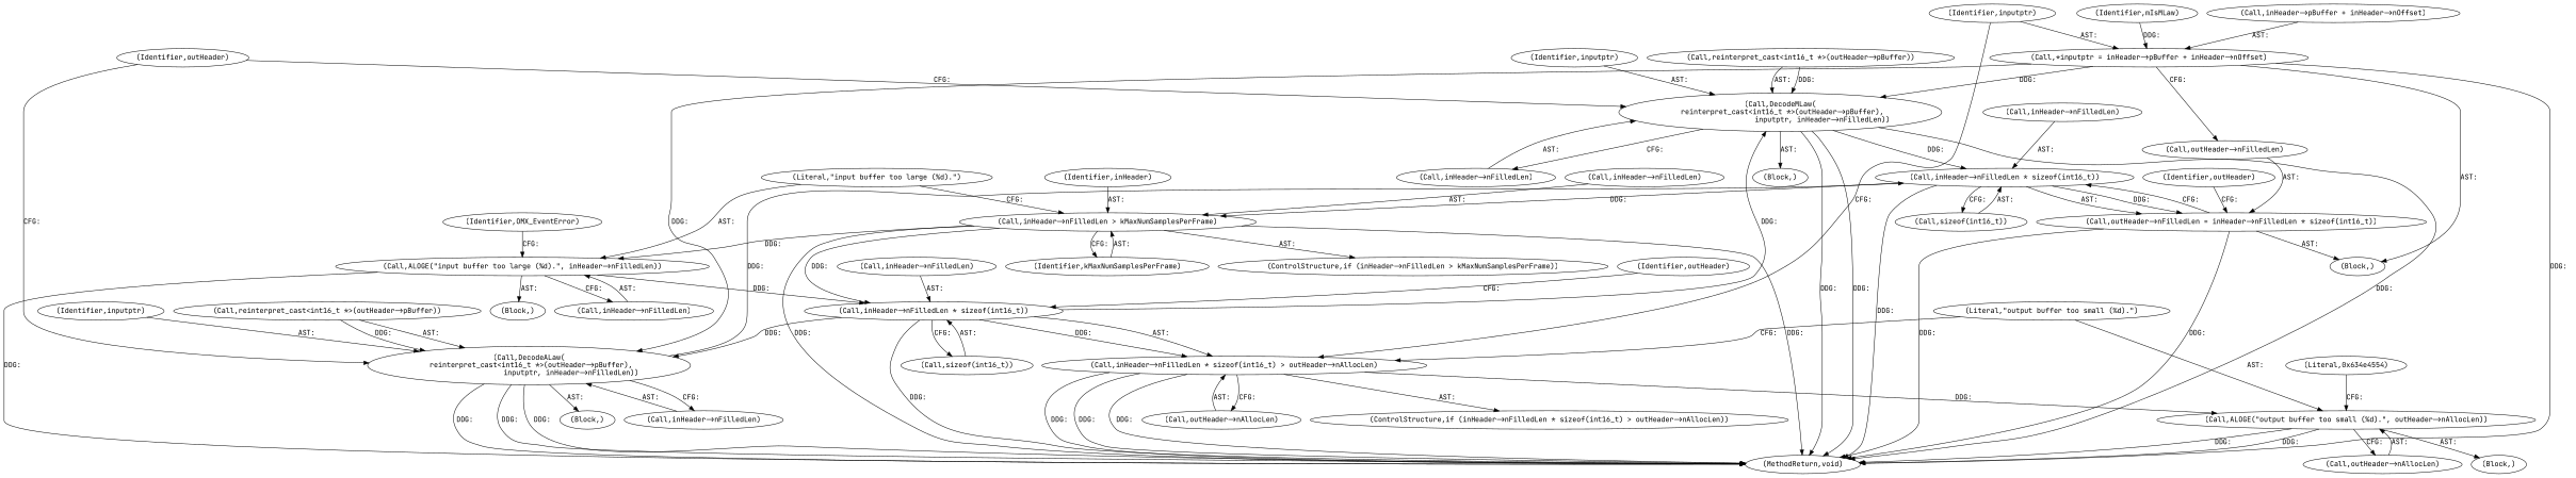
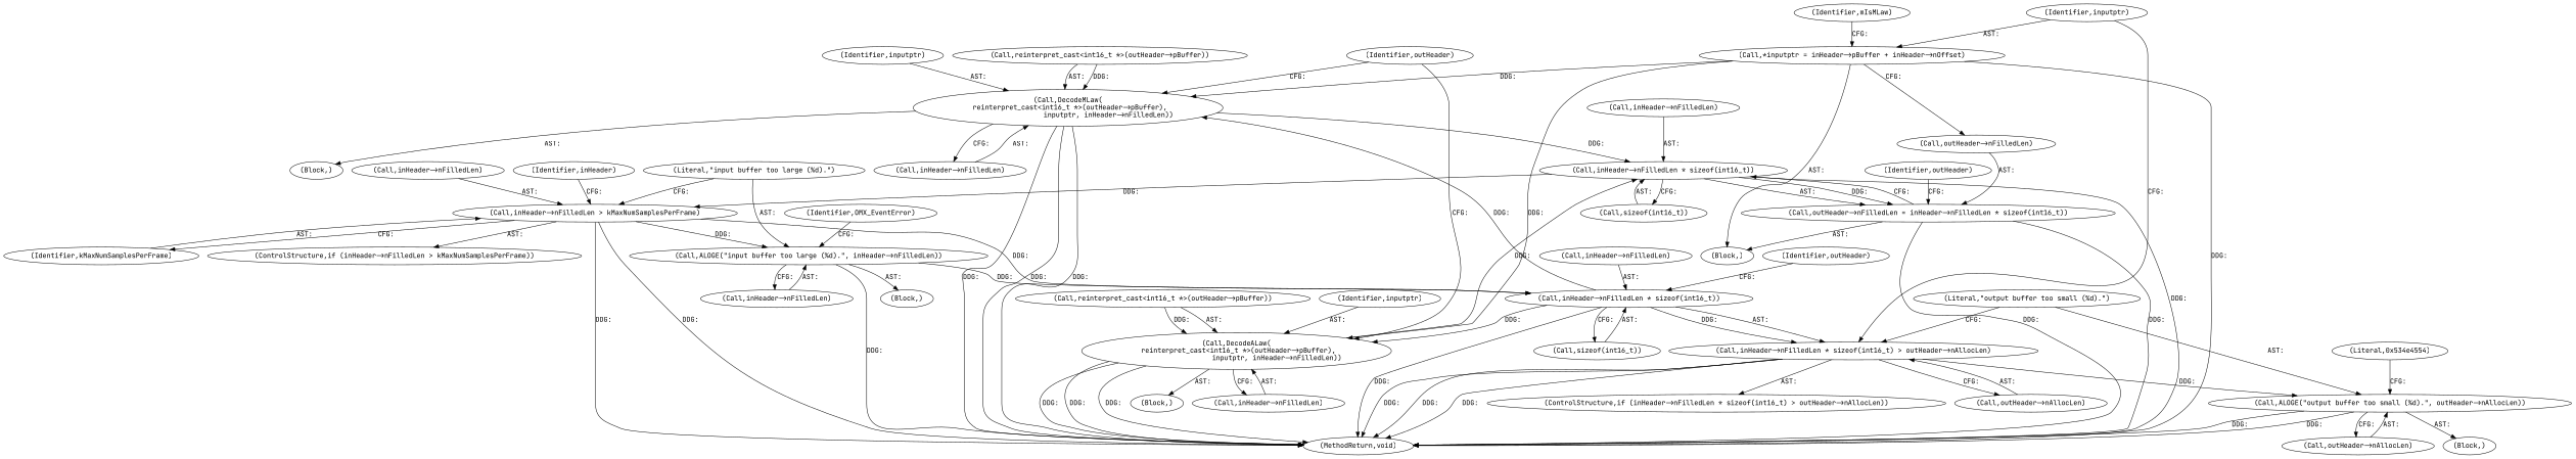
  digraph {
    fontname="JetBrains Mono"
    node [fontname="JetBrains Mono"]
    edge [fontname="JetBrains Mono"]
    n1 [label="(Call,*inputptr = inHeader->pBuffer + inHeader->nOffset)"]
    n2 [label="(Call,DecodeMLaw(\n reinterpret_cast<int16_t *>(outHeader->pBuffer),\n                    inputptr, inHeader->nFilledLen))"]
    n3 [label="(Call,DecodeALaw(\n reinterpret_cast<int16_t *>(outHeader->pBuffer),\n                    inputptr, inHeader->nFilledLen))"]
    n4 [label="(Block,)"]
    n5 [label="(MethodReturn,void)"]
    n6 [label="(Call,outHeader->nFilledLen)"]
    n7 [label="(Call,inHeader->nFilledLen * sizeof(int16_t))"]
    n8 [label="(Call,inHeader->nFilledLen)"]
    n9 [label="(Block,)"]
    n10 [label="(Block,)"]
    n11 [label="(Call,inHeader->nFilledLen)"]
-   n12 [label="(Call,inHeader->pBuffer + inHeader->nOffset)"]
    n13 [label="(Call,inHeader->nFilledLen > kMaxNumSamplesPerFrame)"]
    n14 [label="(Call,outHeader->nFilledLen = inHeader->nFilledLen * sizeof(int16_t))"]
    n15 [label="(Call,sizeof(int16_t))"]
    n16 [label="(Call,ALOGE(\"input buffer too large (%d).\", inHeader->nFilledLen))"]
    n17 [label="(Call,inHeader->nFilledLen * sizeof(int16_t))"]
    n18 [label="(Identifier,kMaxNumSamplesPerFrame)"]
    n19 [label="(ControlStructure,if (inHeader->nFilledLen > kMaxNumSamplesPerFrame))"]
    n20 [label="(Block,)"]
    n21 [label="(Call,inHeader->nFilledLen)"]
    n22 [label="(Call,inHeader->nFilledLen * sizeof(int16_t) > outHeader->nAllocLen)"]
    n23 [label="(Call,sizeof(int16_t))"]
    n24 [label="(Call,ALOGE(\"output buffer too small (%d).\", outHeader->nAllocLen))"]
    n25 [label="(ControlStructure,if (inHeader->nFilledLen * sizeof(int16_t) > outHeader->nAllocLen))"]
    n26 [label="(Call,outHeader->nAllocLen)"]
    n27 [label="(Call,outHeader->nAllocLen)"]
    n28 [label="(Block,)"]
-   n29 [label="(Literal,0x634e4554)"]
+   n29 [label="(Literal,0x534e4554)"]
    n30 [label="(Identifier,inputptr)"]
    n31 [label="(Literal,\"output buffer too small (%d).\")"]
    n32 [label="(Call,inHeader->nFilledLen)"]
    n33 [label="(Identifier,mIsMLaw)"]
    n34 [label="(Call,reinterpret_cast<int16_t *>(outHeader->pBuffer))"]
    n35 [label="(Identifier,OMX_EventError)"]
    n36 [label="(Identifier,inputptr)"]
    n37 [label="(Literal,\"input buffer too large (%d).\")"]
    n38 [label="(Identifier,outHeader)"]
    n39 [label="(Identifier,inHeader)"]
    n40 [label="(Call,inHeader->nFilledLen)"]
    n41 [label="(Identifier,outHeader)"]
    n42 [label="(Identifier,inputptr)"]
    n43 [label="(Identifier,outHeader)"]
    n44 [label="(Call,inHeader->nFilledLen)"]
    n45 [label="(Call,reinterpret_cast<int16_t *>(outHeader->pBuffer))"]
    n1 -> n2 [label="DDG: "]
    n1 -> n3 [label="DDG: "]
    n1 -> n4 [label="AST: "]
    n1 -> n5 [label="DDG: "]
    n1 -> n6 [label="CFG: "]
    n2 -> n5 [label="DDG: "]
    n2 -> n5 [label="DDG: "]
    n2 -> n5 [label="DDG: "]
    n2 -> n7 [label="DDG: "]
    n2 -> n8 [label="CFG: "]
    n2 -> n9 [label="AST: "]
    n3 -> n5 [label="DDG: "]
    n3 -> n5 [label="DDG: "]
    n3 -> n5 [label="DDG: "]
    n3 -> n7 [label="DDG: "]
    n3 -> n10 [label="AST: "]
    n3 -> n11 [label="CFG: "]
    n6 -> n14 [label="AST: "]
    n7 -> n5 [label="DDG: "]
    n7 -> n13 [label="DDG: "]
    n7 -> n14 [label="AST: "]
    n7 -> n14 [label="DDG: "]
    n7 -> n15 [label="CFG: "]
    n8 -> n2 [label="AST: "]
    n11 -> n3 [label="AST: "]
-   n12 -> n1 [label="AST: "]
    n13 -> n5 [label="DDG: "]
    n13 -> n5 [label="DDG: "]
    n13 -> n16 [label="DDG: "]
    n13 -> n17 [label="DDG: "]
    n13 -> n18 [label="CFG: "]
    n13 -> n19 [label="AST: "]
    n14 -> n4 [label="AST: "]
    n14 -> n5 [label="DDG: "]
    n14 -> n5 [label="DDG: "]
    n14 -> n7 [label="CFG: "]
    n15 -> n7 [label="AST: "]
    n16 -> n5 [label="DDG: "]
    n16 -> n17 [label="DDG: "]
    n16 -> n20 [label="AST: "]
    n16 -> n21 [label="CFG: "]
    n17 -> n2 [label="DDG: "]
    n17 -> n3 [label="DDG: "]
    n17 -> n5 [label="DDG: "]
    n17 -> n22 [label="AST: "]
    n17 -> n22 [label="DDG: "]
    n17 -> n23 [label="CFG: "]
    n18 -> n13 [label="AST: "]
    n21 -> n16 [label="AST: "]
    n22 -> n5 [label="DDG: "]
    n22 -> n5 [label="DDG: "]
    n22 -> n5 [label="DDG: "]
    n22 -> n24 [label="DDG: "]
    n22 -> n25 [label="AST: "]
    n22 -> n26 [label="CFG: "]
    n23 -> n17 [label="AST: "]
    n24 -> n5 [label="DDG: "]
    n24 -> n5 [label="DDG: "]
    n24 -> n27 [label="CFG: "]
    n24 -> n28 [label="AST: "]
    n26 -> n22 [label="AST: "]
    n27 -> n24 [label="AST: "]
    n29 -> n24 [label="CFG: "]
    n30 -> n3 [label="AST: "]
    n31 -> n22 [label="CFG: "]
    n31 -> n24 [label="AST: "]
    n32 -> n17 [label="AST: "]
-   n33 -> n1 [label="DDG: "]
+   n33 -> n1 [label="CFG: "]
    n34 -> n2 [label="AST: "]
    n34 -> n2 [label="DDG: "]
    n35 -> n16 [label="CFG: "]
    n36 -> n1 [label="AST: "]
    n36 -> n22 [label="CFG: "]
    n37 -> n13 [label="CFG: "]
    n37 -> n16 [label="AST: "]
    n38 -> n17 [label="CFG: "]
-   n39 -> n13 [label="AST: "]
+   n39 -> n13 [label="CFG: "]
    n40 -> n13 [label="AST: "]
    n41 -> n14 [label="CFG: "]
    n42 -> n2 [label="AST: "]
    n43 -> n2 [label="CFG: "]
    n43 -> n3 [label="CFG: "]
    n44 -> n7 [label="AST: "]
    n45 -> n3 [label="AST: "]
    n45 -> n3 [label="DDG: "]
  }
